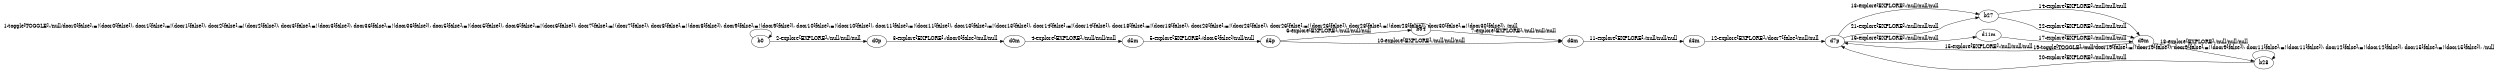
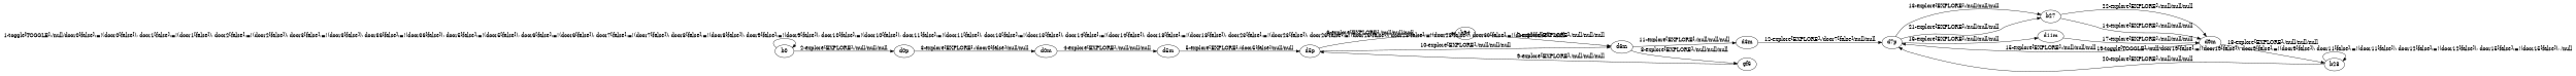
  digraph {
    rankdir=LR
    b0
    d0p
    d0m
    d5m
    d5p
    n6 [label=b94]
    d6m
+   gf6
    n9 [label=d3m]
    d7p
    b27
    d11m
    d9m
    b28
    b0 -> b0 [label="1-toggle[TOGGLE];/null/door0[false]:=!(door0[false]); door1[false]:=!(door1[false]); door2[false]:=!(door2[false]); door3[false]:=!(door3[false]); door36[false]:=!(door36[false]); door5[false]:=!(door5[false]); door6[false]:=!(door6[false]); door7[false]:=!(door7[false]); door8[false]:=!(door8[false]); door9[false]:=!(door9[false]); door10[false]:=!(door10[false]); door11[false]:=!(door11[false]); door13[false]:=!(door13[false]); door14[false]:=!(door14[false]); door18[false]:=!(door18[false]); door23[false]:=!(door23[false]); door26[false]:=!(door26[false]); door28[false]:=!(door28[false]); door30[false]:=!(door30[false]); /null"]
    b0 -> d0p [label="2-explore[EXPLORE];/null/null/null"]
    d0p -> d0m [label="3-explore[EXPLORE];/door0[false]/null/null"]
    d0m -> d5m [label="4-explore[EXPLORE];/null/null/null"]
    d5m -> d5p [label="5-explore[EXPLORE];/door5[false]/null/null"]
    d5p -> n6 [label="6-explore[EXPLORE];/null/null/null"]
    d5p -> d6m [label="10-explore[EXPLORE];/null/null/null"]
    n6 -> d6m [label="7-explore[EXPLORE];/null/null/null"]
+   d6m -> gf6 [label="8-explore[EXPLORE];/null/null/null"]
    d6m -> n9 [label="11-explore[EXPLORE];/null/null/null"]
+   gf6 -> d5p [label="9-explore[EXPLORE];/null/null/null"]
    n9 -> d7p [label="12-explore[EXPLORE];/door7[false]/null/null"]
    d7p -> b27 [label="13-explore[EXPLORE];/null/null/null"]
    d7p -> b27 [label="21-explore[EXPLORE];/null/null/null"]
    d7p -> d11m [label="16-explore[EXPLORE];/null/null/null"]
    b27 -> d9m [label="14-explore[EXPLORE];/null/null/null"]
    b27 -> d9m [label="22-explore[EXPLORE];/null/null/null"]
    d11m -> d9m [label="17-explore[EXPLORE];/null/null/null"]
    d9m -> d7p [label="15-explore[EXPLORE];/null/null/null"]
    d9m -> b28 [label="18-explore[EXPLORE];/null/null/null"]
    b28 -> d7p [label="20-explore[EXPLORE];/null/null/null"]
    b28 -> b28 [label="19-toggle[TOGGLE];/null/door19[false]:=!(door19[false]); door9[false]:=!(door9[false]); door11[false]:=!(door11[false]); door12[false]:=!(door12[false]); door15[false]:=!(door15[false]); /null"]
  }
